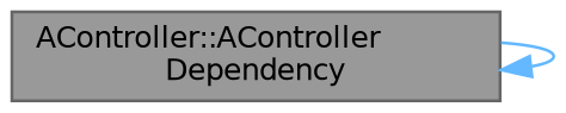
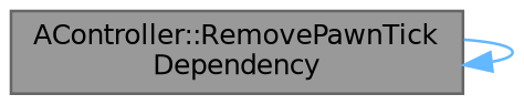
  digraph {
    rankdir=TB
-   n1 [color=gray40 fillcolor=grey60 fontcolor=black fontname=Helvetica fontsize=10 height=0.2 label="AController::AController\lDependency" shape=box style=filled width=0.4]
+   n1 [color=gray40 fillcolor=grey60 fontcolor=black fontname=Helvetica fontsize=10 height=0.2 label="AController::RemovePawnTick\lDependency" shape=box style=filled width=0.4]
    n1 -> n1 [color=steelblue1 fontname=Helvetica fontsize=10 labelfontname=Helvetica labelfontsize=10 style=solid]
  }
